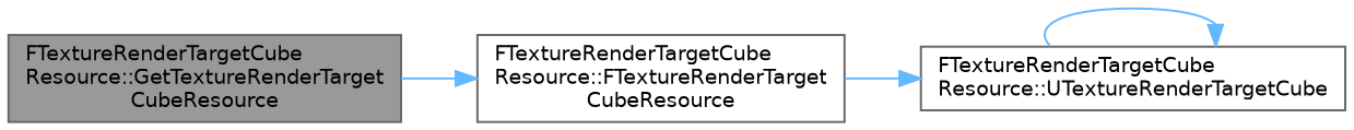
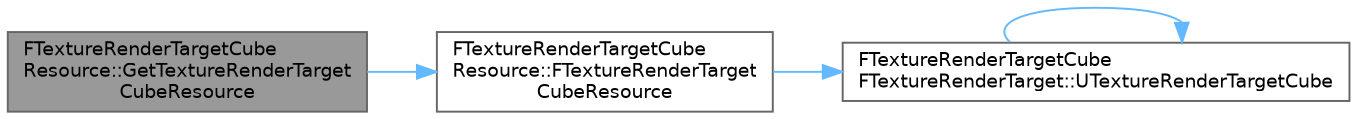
  digraph {
    rankdir=LR
    node [color=grey40 fillcolor=white fontname=Helvetica fontsize=10 shape=box style=filled]
    edge [color=steelblue1 fontname=Helvetica fontsize=10 labelfontname=Helvetica labelfontsize=10 style=solid]
    n1 [color=gray40 fillcolor=grey60 fontcolor=black height=0.2 label="FTextureRenderTargetCube\lResource::GetTextureRenderTarget\lCubeResource" width=0.4]
    n2 [height=0.2 label="FTextureRenderTargetCube\lResource::FTextureRenderTarget\lCubeResource" width=0.4]
-   n3 [height=0.2 label="FTextureRenderTargetCube\lResource::UTextureRenderTargetCube" width=0.4]
+   n3 [height=0.2 label="FTextureRenderTargetCube\lFTextureRenderTarget::UTextureRenderTargetCube" width=0.4]
    n1 -> n2
    n2 -> n3
    n3 -> n3
  }
